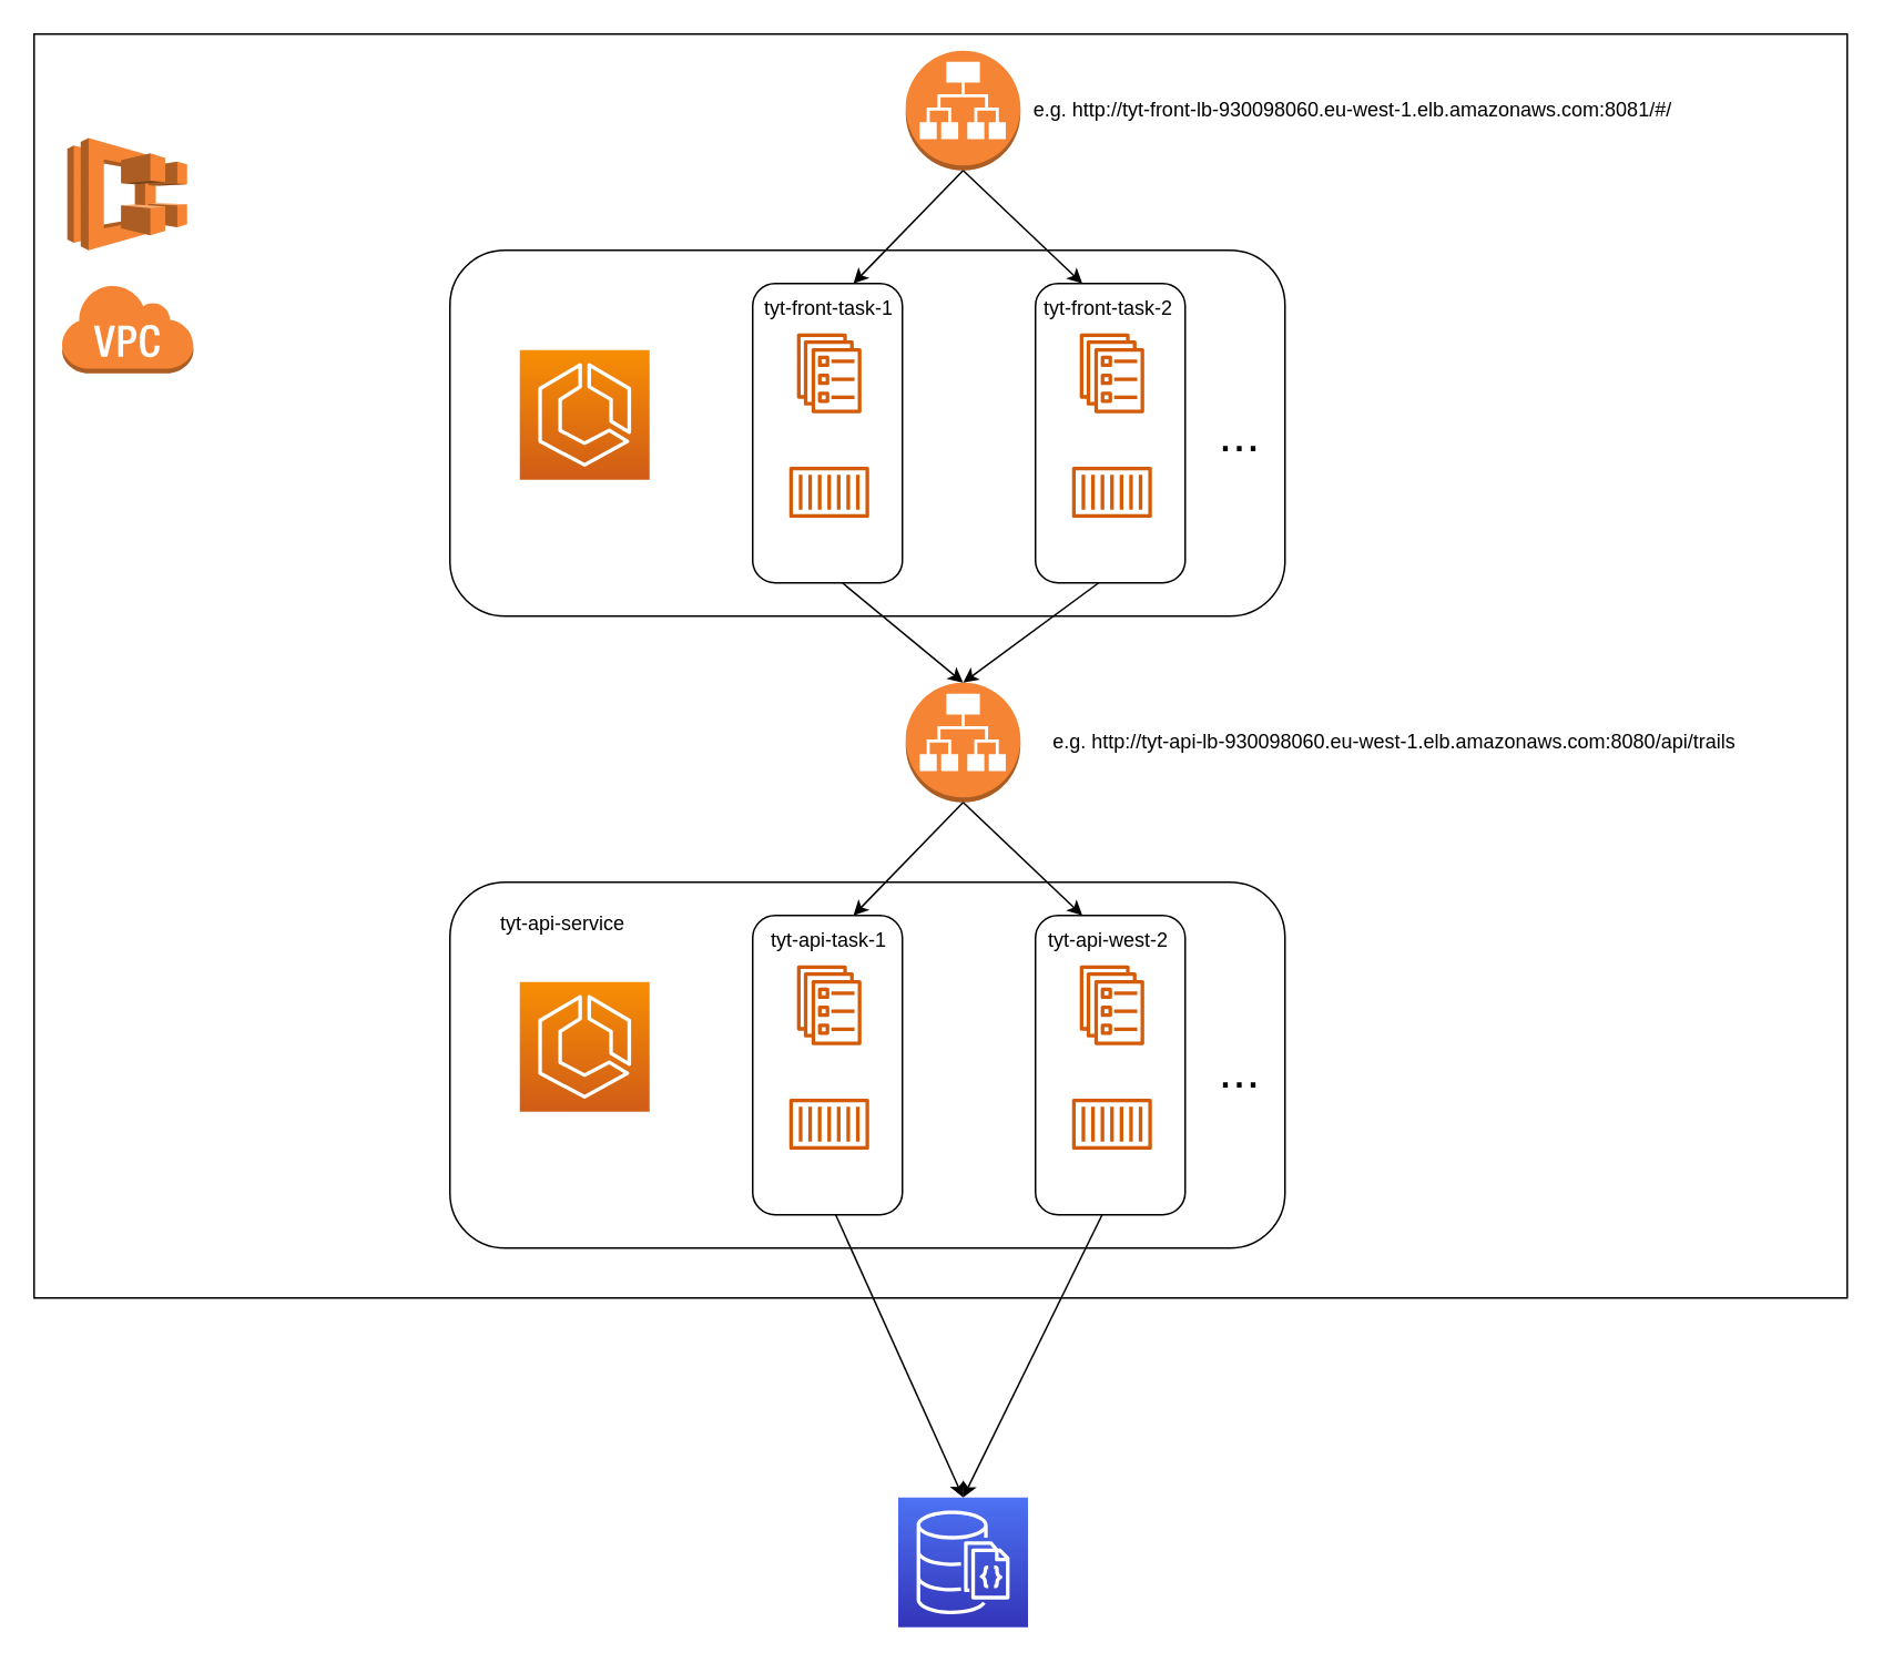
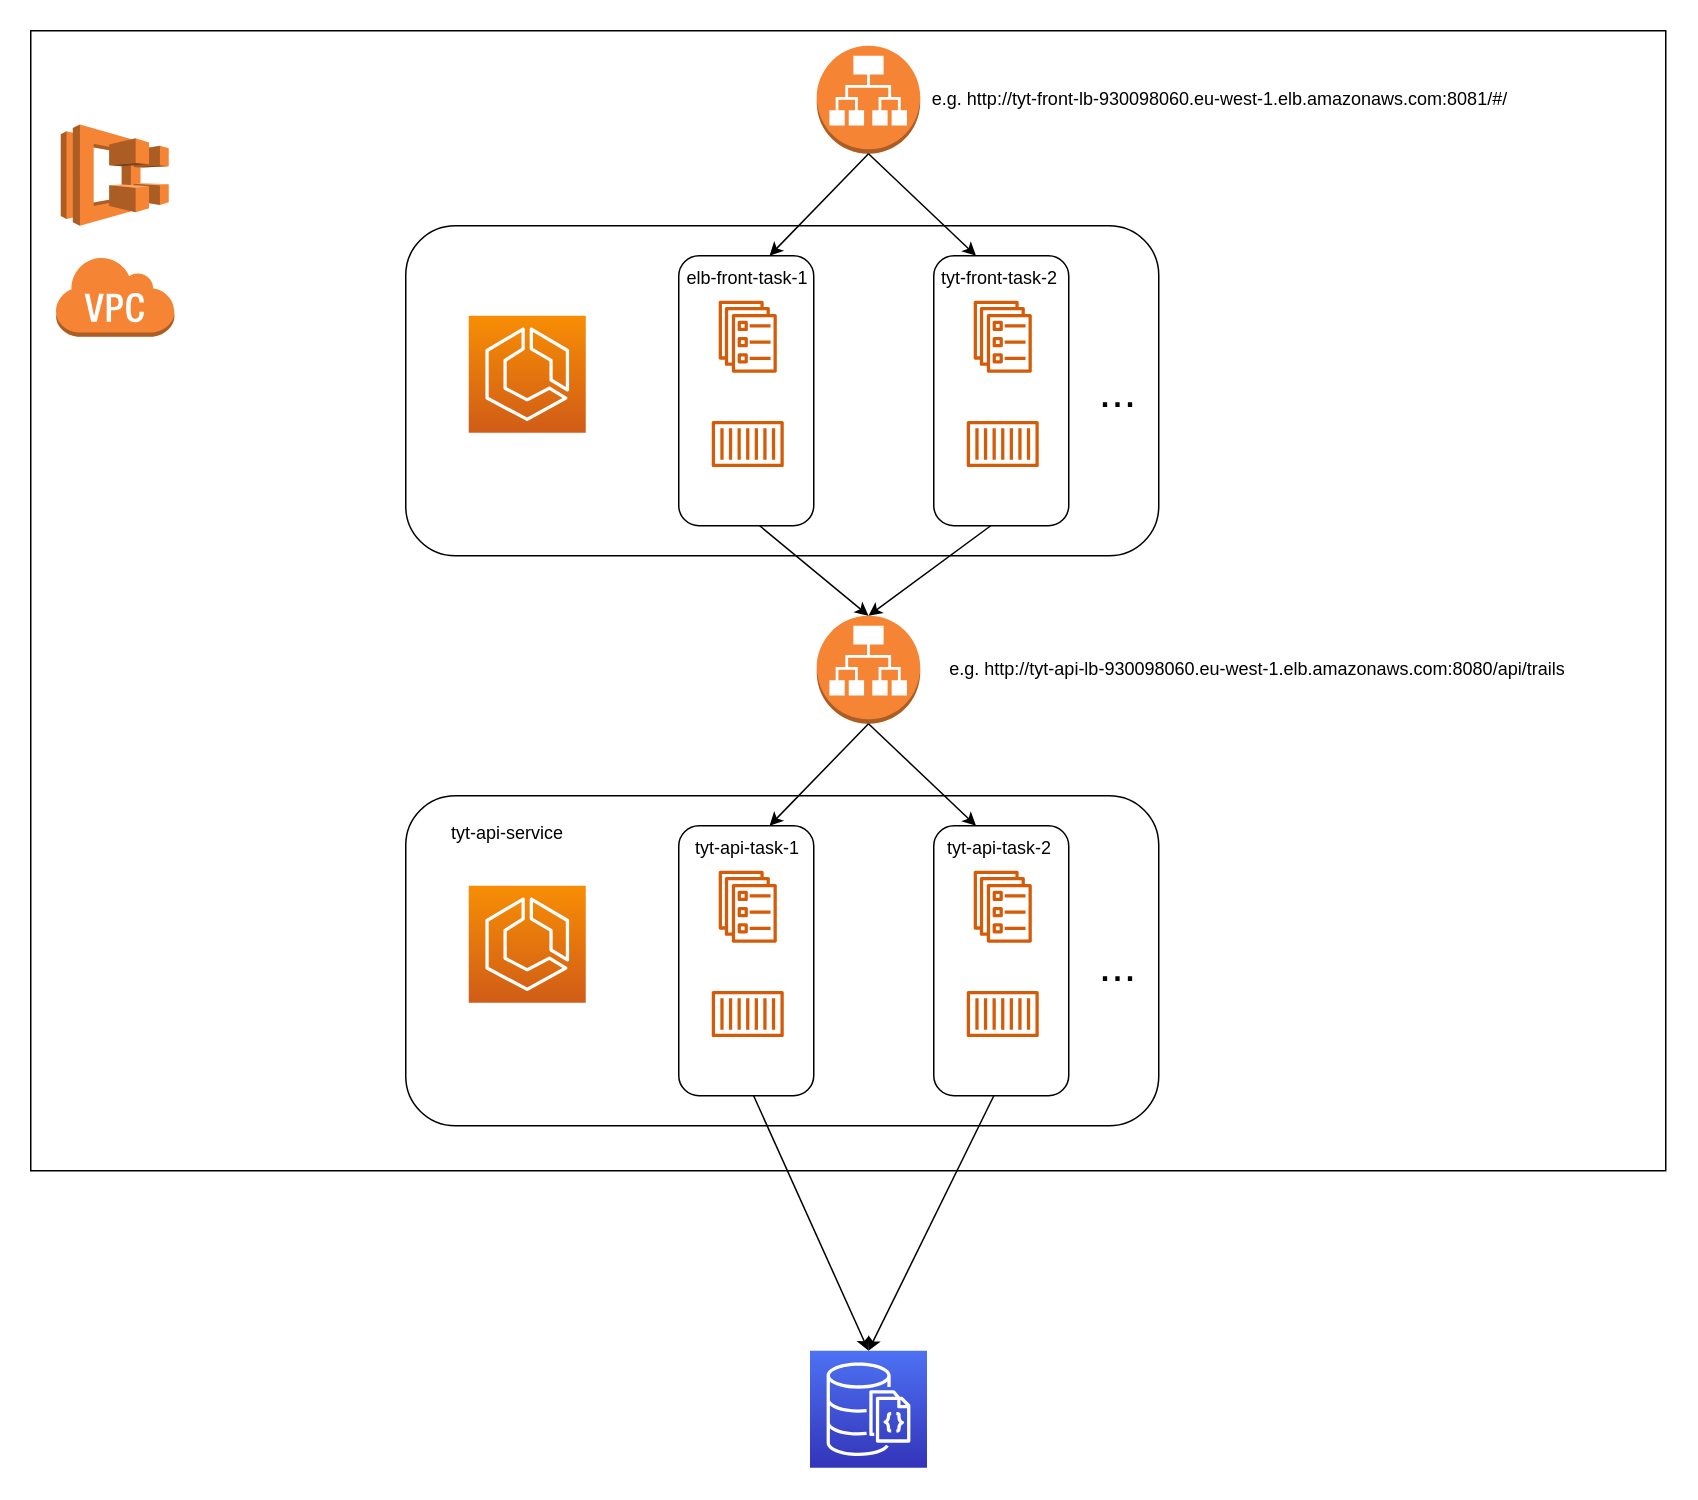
  <mxCell id="0" />
  <mxCell id="1" parent="0" />
  <mxCell id="2" value="" style="rounded=1;whiteSpace=wrap;html=1;fillColor=none;align=left;" vertex="1" parent="1"><mxGeometry x="270" y="150" width="502" height="220" as="geometry" /></mxCell>
  <mxCell id="3" value="" style="rounded=0;whiteSpace=wrap;html=1;fillColor=none;" vertex="1" parent="1"><mxGeometry x="20" width="1090" height="760" as="geometry" y="20" /></mxCell>
  <mxCell id="4" value="" style="sketch=0;points=[[0,0,0],[0.25,0,0],[0.5,0,0],[0.75,0,0],[1,0,0],[0,1,0],[0.25,1,0],[0.5,1,0],[0.75,1,0],[1,1,0],[0,0.25,0],[0,0.5,0],[0,0.75,0],[1,0.25,0],[1,0.5,0],[1,0.75,0]];outlineConnect=0;fontColor=#232F3E;gradientColor=#4D72F3;gradientDirection=north;fillColor=#3334B9;strokeColor=#ffffff;dashed=0;verticalLabelPosition=bottom;verticalAlign=top;align=center;html=1;fontSize=12;fontStyle=0;aspect=fixed;shape=mxgraph.aws4.resourceIcon;resIcon=mxgraph.aws4.documentdb_with_mongodb_compatibility;" vertex="1" parent="1"><mxGeometry x="539.5" y="900" width="78" height="78" as="geometry" /></mxCell>
  <mxCell id="5" value="" style="sketch=0;outlineConnect=0;fontColor=#232F3E;gradientColor=none;fillColor=#D45B07;strokeColor=none;dashed=0;verticalLabelPosition=bottom;verticalAlign=top;align=center;html=1;fontSize=12;fontStyle=0;aspect=fixed;pointerEvents=1;shape=mxgraph.aws4.ecs_service;" vertex="1" parent="1"><mxGeometry x="478.5" y="580" width="39" height="48" as="geometry" /></mxCell>
  <mxCell id="6" value="" style="sketch=0;outlineConnect=0;fontColor=#232F3E;gradientColor=none;fillColor=#D45B07;strokeColor=none;dashed=0;verticalLabelPosition=bottom;verticalAlign=top;align=center;html=1;fontSize=12;fontStyle=0;aspect=fixed;pointerEvents=1;shape=mxgraph.aws4.container_1;" vertex="1" parent="1"><mxGeometry x="474" y="660" width="48" height="31" as="geometry" /></mxCell>
  <mxCell id="7" value="" style="rounded=1;whiteSpace=wrap;html=1;fillColor=none;" vertex="1" parent="1"><mxGeometry x="452" y="550" width="90" height="180" as="geometry" /></mxCell>
  <mxCell id="8" value="" style="sketch=0;points=[[0,0,0],[0.25,0,0],[0.5,0,0],[0.75,0,0],[1,0,0],[0,1,0],[0.25,1,0],[0.5,1,0],[0.75,1,0],[1,1,0],[0,0.25,0],[0,0.5,0],[0,0.75,0],[1,0.25,0],[1,0.5,0],[1,0.75,0]];outlineConnect=0;fontColor=#232F3E;gradientColor=#F78E04;gradientDirection=north;fillColor=#D05C17;strokeColor=#ffffff;dashed=0;verticalLabelPosition=bottom;verticalAlign=top;align=center;html=1;fontSize=12;fontStyle=0;aspect=fixed;shape=mxgraph.aws4.resourceIcon;resIcon=mxgraph.aws4.ecs;" vertex="1" parent="1"><mxGeometry x="312" y="590" width="78" height="78" as="geometry" /></mxCell>
  <mxCell id="9" value="" style="sketch=0;outlineConnect=0;fontColor=#232F3E;gradientColor=none;fillColor=#D45B07;strokeColor=none;dashed=0;verticalLabelPosition=bottom;verticalAlign=top;align=center;html=1;fontSize=12;fontStyle=0;aspect=fixed;pointerEvents=1;shape=mxgraph.aws4.ecs_service;" vertex="1" parent="1"><mxGeometry x="648.5" y="580" width="39" height="48" as="geometry" /></mxCell>
  <mxCell id="10" value="" style="sketch=0;outlineConnect=0;fontColor=#232F3E;gradientColor=none;fillColor=#D45B07;strokeColor=none;dashed=0;verticalLabelPosition=bottom;verticalAlign=top;align=center;html=1;fontSize=12;fontStyle=0;aspect=fixed;pointerEvents=1;shape=mxgraph.aws4.container_1;" vertex="1" parent="1"><mxGeometry x="644" y="660" width="48" height="31" as="geometry" /></mxCell>
  <mxCell id="11" value="" style="rounded=1;whiteSpace=wrap;html=1;fillColor=none;" vertex="1" parent="1"><mxGeometry x="622" y="550" width="90" height="180" as="geometry" /></mxCell>
  <mxCell id="12" value="" style="outlineConnect=0;dashed=0;verticalLabelPosition=bottom;verticalAlign=top;align=center;html=1;shape=mxgraph.aws3.application_load_balancer;fillColor=#F58534;gradientColor=none;" vertex="1" parent="1"><mxGeometry x="544" y="410" width="69" height="72" as="geometry" /></mxCell>
  <mxCell id="13" value="" style="rounded=1;whiteSpace=wrap;html=1;fillColor=none;align=left;" vertex="1" parent="1"><mxGeometry x="270" y="530" width="502" height="220" as="geometry" /></mxCell>
  <mxCell id="14" value="tyt-api-service" style="text;html=1;strokeColor=none;fillColor=none;align=center;verticalAlign=middle;whiteSpace=wrap;rounded=0;" vertex="1" parent="1"><mxGeometry x="292" y="540" width="92" height="30" as="geometry" /></mxCell>
  <mxCell id="15" value="tyt-api-task-1" style="text;html=1;strokeColor=none;fillColor=none;align=center;verticalAlign=middle;whiteSpace=wrap;rounded=0;" vertex="1" parent="1"><mxGeometry x="452" y="550" width="92" height="30" as="geometry" /></mxCell>
- <mxCell id="16" value="tyt-api-west-2" style="text;html=1;strokeColor=none;fillColor=none;align=center;verticalAlign=middle;whiteSpace=wrap;rounded=0;" vertex="1" parent="1"><mxGeometry x="620" y="550" width="92" height="30" as="geometry" /></mxCell>
+ <mxCell id="16" value="tyt-api-task-2" style="text;html=1;strokeColor=none;fillColor=none;align=center;verticalAlign=middle;whiteSpace=wrap;rounded=0;" vertex="1" parent="1"><mxGeometry x="620" y="550" width="92" height="30" as="geometry" /></mxCell>
  <mxCell id="17" value="" style="endArrow=classic;html=1;rounded=0;exitX=0.5;exitY=1;exitDx=0;exitDy=0;exitPerimeter=0;" edge="1" parent="1" source="12" target="15"><mxGeometry width="50" height="50" relative="1" as="geometry"><mxPoint x="562" y="630" as="sourcePoint" /><mxPoint x="612" y="580" as="targetPoint" /></mxGeometry></mxCell>
  <mxCell id="18" value="" style="endArrow=classic;html=1;rounded=0;exitX=0.5;exitY=1;exitDx=0;exitDy=0;exitPerimeter=0;" edge="1" parent="1" source="12" target="16"><mxGeometry width="50" height="50" relative="1" as="geometry"><mxPoint x="586.5" y="422" as="sourcePoint" /><mxPoint x="515.696" y="560" as="targetPoint" /></mxGeometry></mxCell>
  <mxCell id="19" value="" style="endArrow=classic;html=1;rounded=0;exitX=0.462;exitY=0.909;exitDx=0;exitDy=0;entryX=0.5;entryY=0;entryDx=0;entryDy=0;entryPerimeter=0;exitPerimeter=0;" edge="1" parent="1" source="13" target="4"><mxGeometry width="50" height="50" relative="1" as="geometry"><mxPoint x="562" y="630" as="sourcePoint" /><mxPoint x="612" y="580" as="targetPoint" /></mxGeometry></mxCell>
  <mxCell id="20" value="" style="endArrow=classic;html=1;rounded=0;entryX=0.5;entryY=0;entryDx=0;entryDy=0;entryPerimeter=0;exitX=0.781;exitY=0.909;exitDx=0;exitDy=0;exitPerimeter=0;" edge="1" parent="1" source="13" target="4"><mxGeometry width="50" height="50" relative="1" as="geometry"><mxPoint x="702" y="770" as="sourcePoint" /><mxPoint x="593" y="810" as="targetPoint" /></mxGeometry></mxCell>
  <mxCell id="21" value="" style="outlineConnect=0;dashed=0;verticalLabelPosition=bottom;verticalAlign=top;align=center;html=1;shape=mxgraph.aws3.ecs;fillColor=#F58534;gradientColor=none;rounded=1;" vertex="1" parent="1"><mxGeometry x="40" y="82.5" width="72" height="67.5" as="geometry" /></mxCell>
  <mxCell id="22" value="" style="sketch=0;outlineConnect=0;fontColor=#232F3E;gradientColor=none;fillColor=#D45B07;strokeColor=none;dashed=0;verticalLabelPosition=bottom;verticalAlign=top;align=center;html=1;fontSize=12;fontStyle=0;aspect=fixed;pointerEvents=1;shape=mxgraph.aws4.ecs_service;" vertex="1" parent="1"><mxGeometry x="478.5" y="200" width="39" height="48" as="geometry" /></mxCell>
  <mxCell id="23" value="" style="sketch=0;outlineConnect=0;fontColor=#232F3E;gradientColor=none;fillColor=#D45B07;strokeColor=none;dashed=0;verticalLabelPosition=bottom;verticalAlign=top;align=center;html=1;fontSize=12;fontStyle=0;aspect=fixed;pointerEvents=1;shape=mxgraph.aws4.container_1;" vertex="1" parent="1"><mxGeometry x="474" y="280" width="48" height="31" as="geometry" /></mxCell>
  <mxCell id="24" value="" style="rounded=1;whiteSpace=wrap;html=1;fillColor=none;" vertex="1" parent="1"><mxGeometry x="452" y="170" width="90" height="180" as="geometry" /></mxCell>
  <mxCell id="25" value="" style="sketch=0;points=[[0,0,0],[0.25,0,0],[0.5,0,0],[0.75,0,0],[1,0,0],[0,1,0],[0.25,1,0],[0.5,1,0],[0.75,1,0],[1,1,0],[0,0.25,0],[0,0.5,0],[0,0.75,0],[1,0.25,0],[1,0.5,0],[1,0.75,0]];outlineConnect=0;fontColor=#232F3E;gradientColor=#F78E04;gradientDirection=north;fillColor=#D05C17;strokeColor=#ffffff;dashed=0;verticalLabelPosition=bottom;verticalAlign=top;align=center;html=1;fontSize=12;fontStyle=0;aspect=fixed;shape=mxgraph.aws4.resourceIcon;resIcon=mxgraph.aws4.ecs;" vertex="1" parent="1"><mxGeometry x="312" y="210" width="78" height="78" as="geometry" /></mxCell>
  <mxCell id="26" value="" style="sketch=0;outlineConnect=0;fontColor=#232F3E;gradientColor=none;fillColor=#D45B07;strokeColor=none;dashed=0;verticalLabelPosition=bottom;verticalAlign=top;align=center;html=1;fontSize=12;fontStyle=0;aspect=fixed;pointerEvents=1;shape=mxgraph.aws4.ecs_service;" vertex="1" parent="1"><mxGeometry x="648.5" y="200" width="39" height="48" as="geometry" /></mxCell>
  <mxCell id="27" value="" style="sketch=0;outlineConnect=0;fontColor=#232F3E;gradientColor=none;fillColor=#D45B07;strokeColor=none;dashed=0;verticalLabelPosition=bottom;verticalAlign=top;align=center;html=1;fontSize=12;fontStyle=0;aspect=fixed;pointerEvents=1;shape=mxgraph.aws4.container_1;" vertex="1" parent="1"><mxGeometry x="644" y="280" width="48" height="31" as="geometry" /></mxCell>
  <mxCell id="28" value="" style="rounded=1;whiteSpace=wrap;html=1;fillColor=none;" vertex="1" parent="1"><mxGeometry x="622" y="170" width="90" height="180" as="geometry" /></mxCell>
  <mxCell id="29" value="" style="outlineConnect=0;dashed=0;verticalLabelPosition=bottom;verticalAlign=top;align=center;html=1;shape=mxgraph.aws3.application_load_balancer;fillColor=#F58534;gradientColor=none;" vertex="1" parent="1"><mxGeometry x="544" y="30" width="69" height="72" as="geometry" /></mxCell>
- <mxCell id="30" value="tyt-front-task-1" style="text;html=1;strokeColor=none;fillColor=none;align=center;verticalAlign=middle;whiteSpace=wrap;rounded=0;" vertex="1" parent="1"><mxGeometry x="452" y="170" width="92" height="30" as="geometry" /></mxCell>
+ <mxCell id="30" value="elb-front-task-1" style="text;html=1;strokeColor=none;fillColor=none;align=center;verticalAlign=middle;whiteSpace=wrap;rounded=0;" vertex="1" parent="1"><mxGeometry x="452" y="170" width="92" height="30" as="geometry" /></mxCell>
  <mxCell id="31" value="tyt-front-task-2" style="text;html=1;strokeColor=none;fillColor=none;align=center;verticalAlign=middle;whiteSpace=wrap;rounded=0;" vertex="1" parent="1"><mxGeometry x="620" y="170" width="92" height="30" as="geometry" /></mxCell>
  <mxCell id="32" value="" style="endArrow=classic;html=1;rounded=0;exitX=0.5;exitY=1;exitDx=0;exitDy=0;exitPerimeter=0;" edge="1" parent="1" source="29" target="30"><mxGeometry width="50" height="50" relative="1" as="geometry"><mxPoint x="562" y="250" as="sourcePoint" /><mxPoint x="612" y="200" as="targetPoint" /></mxGeometry></mxCell>
  <mxCell id="33" value="" style="endArrow=classic;html=1;rounded=0;exitX=0.5;exitY=1;exitDx=0;exitDy=0;exitPerimeter=0;" edge="1" parent="1" source="29" target="31"><mxGeometry width="50" height="50" relative="1" as="geometry"><mxPoint x="586.5" y="42" as="sourcePoint" /><mxPoint x="515.696" y="180" as="targetPoint" /></mxGeometry></mxCell>
  <mxCell id="34" value="" style="outlineConnect=0;dashed=0;verticalLabelPosition=bottom;verticalAlign=top;align=center;html=1;shape=mxgraph.aws3.virtual_private_cloud;fillColor=#F58534;gradientColor=none;rounded=1;" vertex="1" parent="1"><mxGeometry x="36.25" y="170" width="79.5" height="54" as="geometry" /></mxCell>
  <mxCell id="35" value="e.g. http://tyt-front-lb-930098060.eu-west-1.elb.amazonaws.com:8081/#/" style="text;html=1;strokeColor=none;fillColor=none;align=center;verticalAlign=middle;whiteSpace=wrap;rounded=0;" vertex="1" parent="1"><mxGeometry x="617.5" y="51" width="390" height="30" as="geometry" /></mxCell>
  <mxCell id="36" value="e.g. http://tyt-api-lb-930098060.eu-west-1.elb.amazonaws.com:8080/api/trails" style="text;html=1;strokeColor=none;fillColor=none;align=center;verticalAlign=middle;whiteSpace=wrap;rounded=0;" vertex="1" parent="1"><mxGeometry x="617.5" y="431" width="440" height="30" as="geometry" /></mxCell>
  <mxCell id="37" value="" style="endArrow=classic;html=1;rounded=0;exitX=0.5;exitY=1;exitDx=0;exitDy=0;exitPerimeter=0;entryX=0.5;entryY=0;entryDx=0;entryDy=0;entryPerimeter=0;" edge="1" parent="1" target="12"><mxGeometry width="50" height="50" relative="1" as="geometry"><mxPoint x="505.95" y="350" as="sourcePoint" /><mxPoint x="439.998" y="418" as="targetPoint" /></mxGeometry></mxCell>
  <mxCell id="38" value="" style="endArrow=classic;html=1;rounded=0;exitX=0.5;exitY=1;exitDx=0;exitDy=0;exitPerimeter=0;entryX=0.5;entryY=0;entryDx=0;entryDy=0;entryPerimeter=0;" edge="1" parent="1" target="12"><mxGeometry width="50" height="50" relative="1" as="geometry"><mxPoint x="660" y="350" as="sourcePoint" /><mxPoint x="732.55" y="410" as="targetPoint" /></mxGeometry></mxCell>
  <mxCell id="39" value="..." style="text;html=1;strokeColor=none;fillColor=none;align=center;verticalAlign=middle;whiteSpace=wrap;rounded=0;fontSize=30;" vertex="1" parent="1"><mxGeometry x="730" y="245" width="30" height="30" as="geometry" /></mxCell>
  <mxCell id="40" value="..." style="text;html=1;strokeColor=none;fillColor=none;align=center;verticalAlign=middle;whiteSpace=wrap;rounded=0;fontSize=30;" vertex="1" parent="1"><mxGeometry x="730" y="628" width="30" height="30" as="geometry" /></mxCell>
